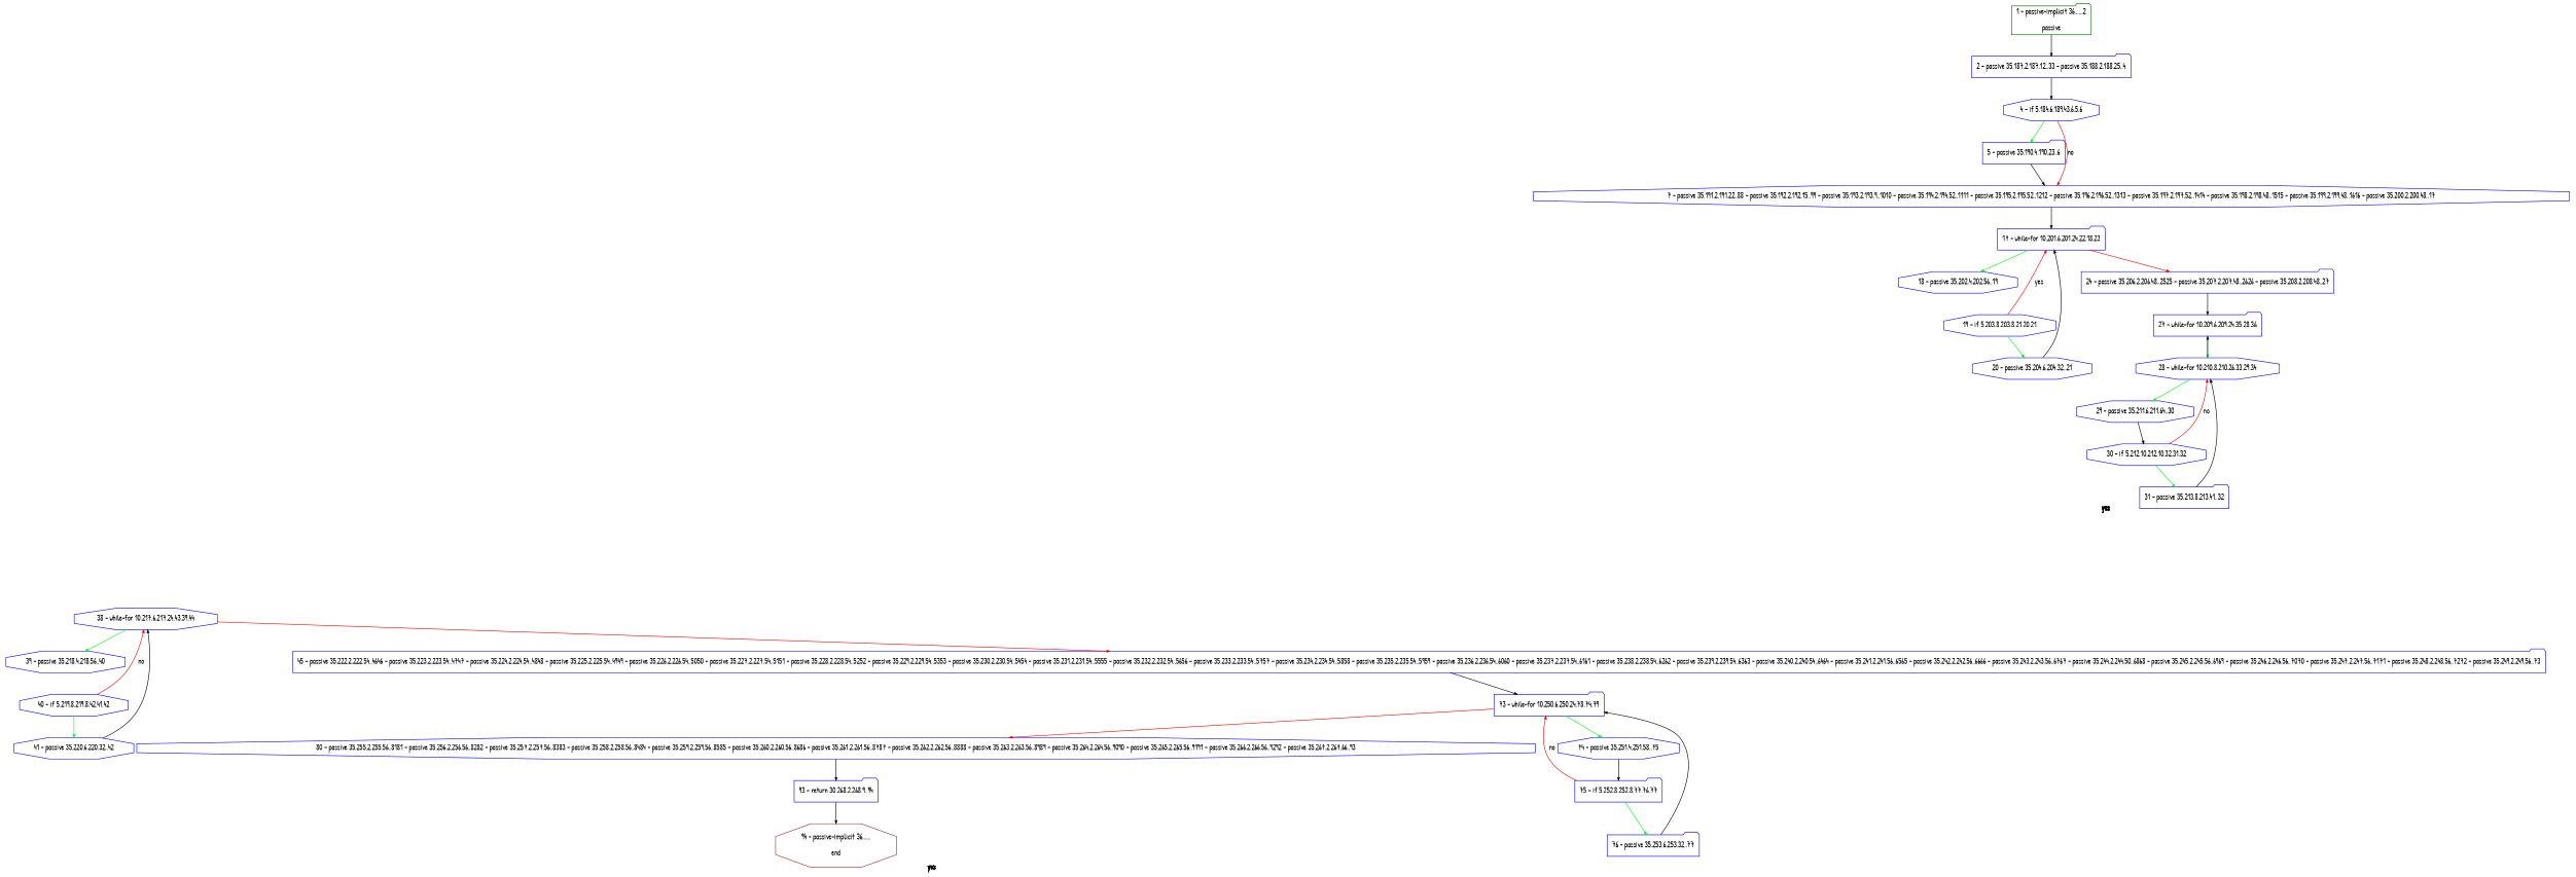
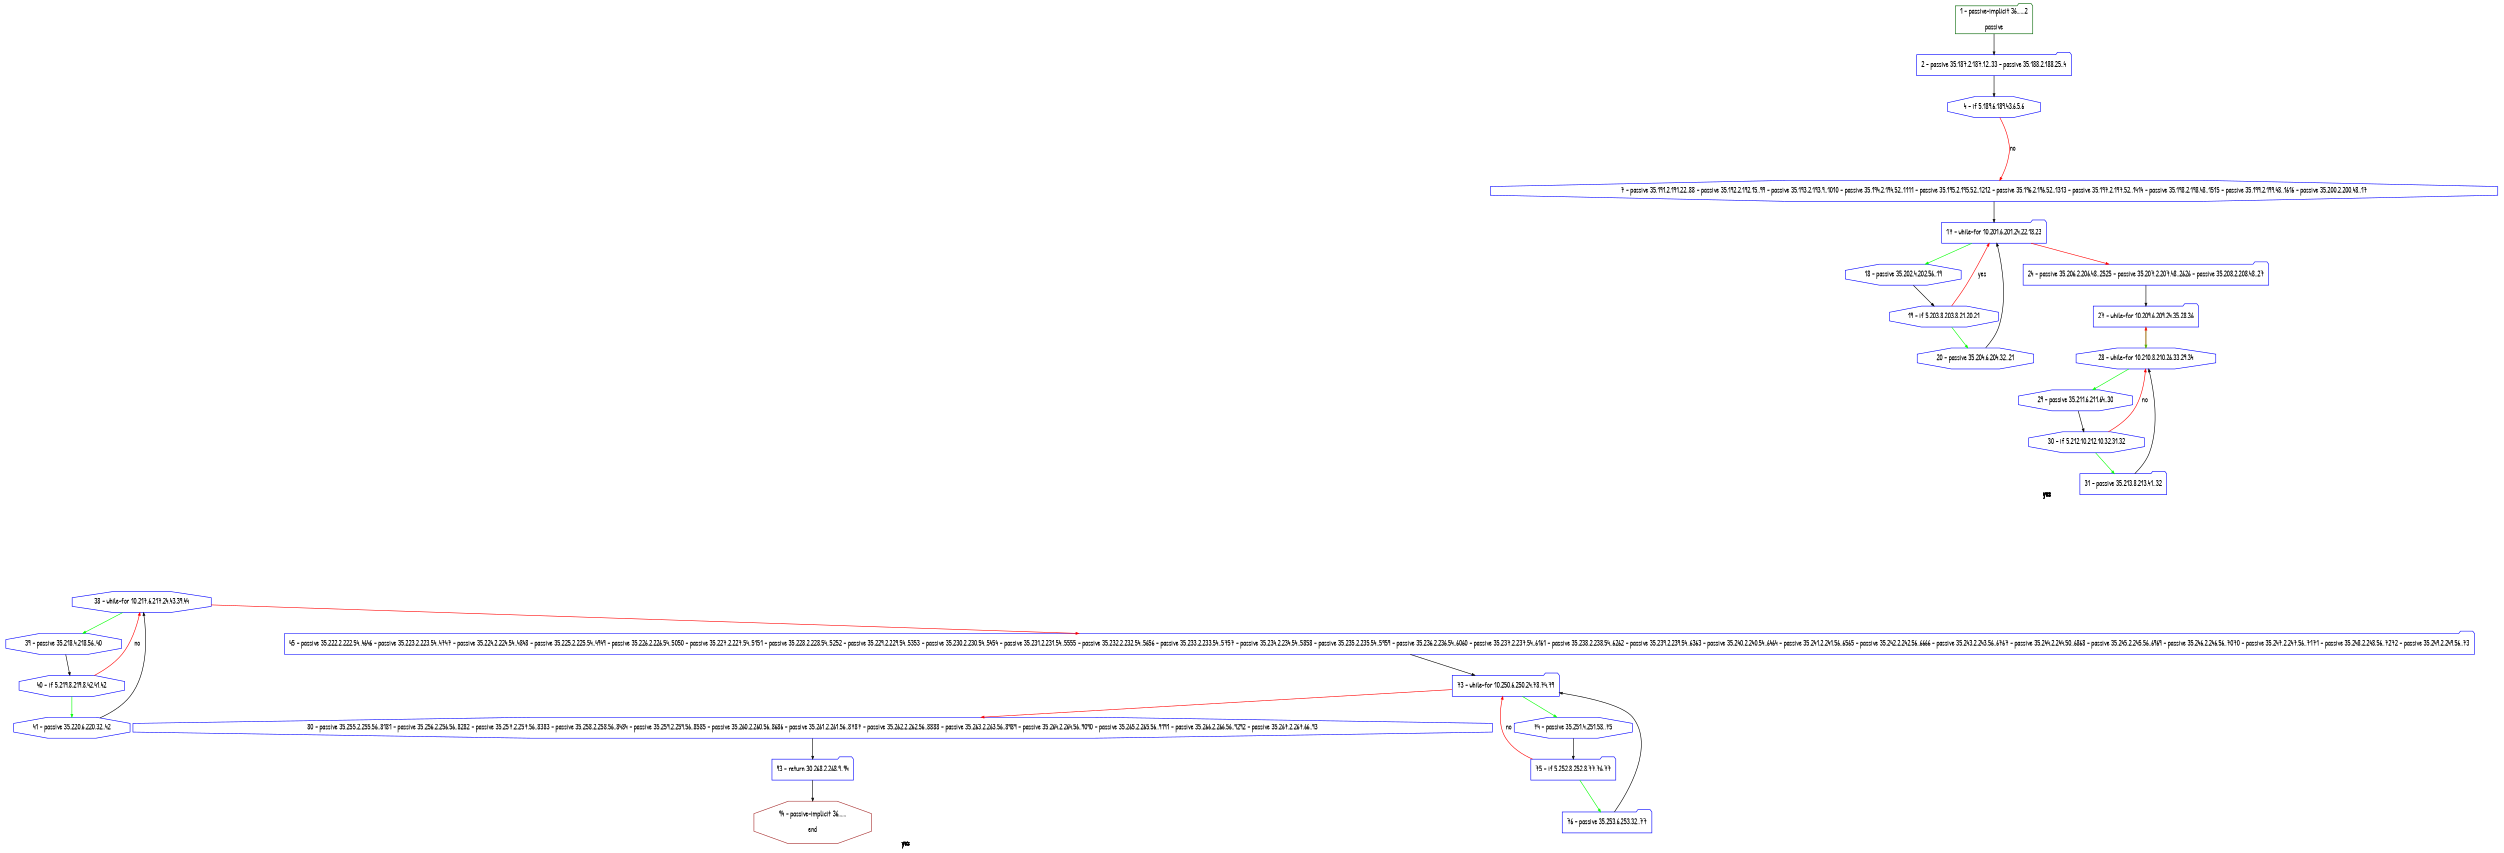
  digraph {
    bgcolor=white
    compound=true
    fillcolor="#FFFFCC"
    fontname="Patrick Hand"
    fontsize=12
    pack=true
    packmode=clust
    style="rounded,filled"
    node [color="#0000ff" compound=true fillcolor="#ffffff" fixedsize=false fontname="Patrick Hand" fontsize=12 node_initialized=no shape=octagon style=filled]
    edge [arrowhead=normal arrowsize=0.5 arrowtail=none color="#000000" compound=true dir=forward fontcolor=black fontname="Patrick Hand" fontsize=12]
    n1 [label="2 - passive 35,187,2,187,12,,33 - passive 35,188,2,188,25,,4" shape=folder]
-   n2 [label="4 - if 5,184,6,189,43,6,5,6"]
-   n3 [label="5 - passive 35,190,4,190,23,,6" shape=folder]
+   n2 [label="4 - if 5,189,6,189,43,6,5,6"]
    n4 [label="7 - passive 35,191,2,191,22,,88 - passive 35,192,2,192,15,,99 - passive 35,193,2,193,9,,1010 - passive 35,194,2,194,52,,1111 - passive 35,195,2,195,52,,1212 - passive 35,196,2,196,52,,1313 - passive 35,197,2,197,52,,1414 - passive 35,198,2,198,48,,1515 - passive 35,199,2,199,48,,1616 - passive 35,200,2,200,48,,17"]
    n5 [color="#006400" label="1 - passive-implicit 36,,,,,,2\n\npassive" shape=folder]
    n6 [label="17 - while-for 10,201,6,201,24,22,18,23" shape=folder]
    n7 [label="18 - passive 35,202,4,202,56,,19"]
    n8 [label="24 - passive 35,206,2,206,48,,2525 - passive 35,207,2,207,48,,2626 - passive 35,208,2,208,48,,27" shape=folder]
    n9 [label="19 - if 5,203,8,203,8,21,20,21"]
    n10 [label="27 - while-for 10,209,6,209,24,35,28,36" shape=folder]
    n11 [label="20 - passive 35,204,6,204,32,,21"]
    n12 [label="28 - while-for 10,210,8,210,26,33,29,34"]
    n13 [label="29 - passive 35,211,6,211,64,,30"]
    n14 [label="30 - if 5,212,10,212,10,32,31,32"]
    n15 [label="38 - while-for 10,217,6,217,24,43,39,44"]
    n16 [label="39 - passive 35,218,4,218,56,,40"]
    n17 [label="45 - passive 35,222,2,222,54,,4646 - passive 35,223,2,223,54,,4747 - passive 35,224,2,224,54,,4848 - passive 35,225,2,225,54,,4949 - passive 35,226,2,226,54,,5050 - passive 35,227,2,227,54,,5151 - passive 35,228,2,228,54,,5252 - passive 35,229,2,229,54,,5353 - passive 35,230,2,230,54,,5454 - passive 35,231,2,231,54,,5555 - passive 35,232,2,232,54,,5656 - passive 35,233,2,233,54,,5757 - passive 35,234,2,234,54,,5858 - passive 35,235,2,235,54,,5959 - passive 35,236,2,236,54,,6060 - passive 35,237,2,237,54,,6161 - passive 35,238,2,238,54,,6262 - passive 35,239,2,239,54,,6363 - passive 35,240,2,240,54,,6464 - passive 35,241,2,241,56,,6565 - passive 35,242,2,242,56,,6666 - passive 35,243,2,243,56,,6767 - passive 35,244,2,244,50,,6868 - passive 35,245,2,245,56,,6969 - passive 35,246,2,246,56,,7070 - passive 35,247,2,247,56,,7171 - passive 35,248,2,248,56,,7272 - passive 35,249,2,249,56,,73" shape=folder]
    n18 [label="31 - passive 35,213,8,213,41,,32" shape=folder]
    n19 [label="40 - if 5,219,8,219,8,42,41,42"]
    n20 [label="73 - while-for 10,250,6,250,24,78,74,79" shape=folder]
    n21 [label="41 - passive 35,220,6,220,32,,42"]
    n22 [label="74 - passive 35,251,4,251,58,,75"]
    n23 [label="80 - passive 35,255,2,255,56,,8181 - passive 35,256,2,256,56,,8282 - passive 35,257,2,257,56,,8383 - passive 35,258,2,258,56,,8484 - passive 35,259,2,259,56,,8585 - passive 35,260,2,260,56,,8686 - passive 35,261,2,261,56,,8787 - passive 35,262,2,262,56,,8888 - passive 35,263,2,263,56,,8989 - passive 35,264,2,264,56,,9090 - passive 35,265,2,265,56,,9191 - passive 35,266,2,266,56,,9292 - passive 35,267,2,267,66,,93"]
    n24 [label="75 - if 5,252,8,252,8,77,76,77" shape=folder]
    n25 [label="93 - return 30,268,2,268,9,,94" shape=folder]
    n26 [label="76 - passive 35,253,6,253,32,,77" shape=folder]
    n27 [color="#a52a2a" label="94 - passive-implicit 36,,,,,,\n\nend"]
    n1 -> n2
-   n2 -> n3 [color="#00ff00" label=yes]
    n2 -> n4 [color="#ff0000" label=no]
-   n3 -> n4
    n4 -> n6
    n5 -> n1
    n6 -> n7 [color="#00ff00" label=yes]
    n6 -> n8 [color="#ff0000" label=no]
+   n7 -> n9
    n8 -> n10
    n9 -> n6 [color="#ff0000" label=yes]
    n9 -> n11 [color="#00ff00" label=yes]
    n10 -> n12 [color="#00ff00" label=yes]
    n11 -> n6
-   n12 -> n10 [label=no]
+   n12 -> n10 [color="#ff0000" label=no]
    n12 -> n13 [color="#00ff00" label=yes]
    n13 -> n14
    n14 -> n12 [color="#ff0000" label=no]
    n14 -> n18 [color="#00ff00" label=yes]
    n15 -> n16 [color="#00ff00" label=yes]
    n15 -> n17 [color="#ff0000" label=no]
+   n16 -> n19
    n17 -> n20
    n18 -> n12
    n19 -> n15 [color="#ff0000" label=no]
    n19 -> n21 [color="#00ff00" label=yes]
    n20 -> n22 [color="#00ff00" label=yes]
    n20 -> n23 [color="#ff0000" label=no]
    n21 -> n15
    n22 -> n24
    n23 -> n25
    n24 -> n20 [color="#ff0000" label=no]
    n24 -> n26 [color="#00ff00" label=yes]
    n25 -> n27
    n26 -> n20
  }
